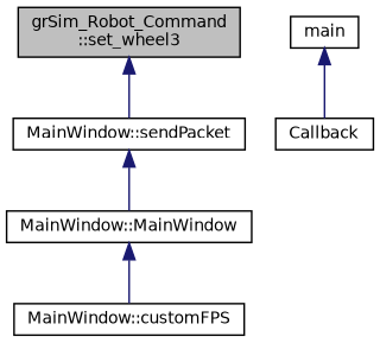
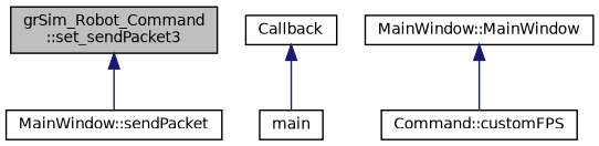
  digraph {
    rankdir=TB
    node [color=black fillcolor=white fontname=Helvetica fontsize=10 shape=record style=filled]
    edge [color=midnightblue dir=back fontname=Helvetica fontsize=10 labelfontname=Helvetica labelfontsize=10 style=solid]
-   n1 [fillcolor=grey75 fontcolor=black height=0.2 label="grSim_Robot_Command\l::set_wheel3" width=0.4]
+   n1 [fillcolor=grey75 fontcolor=black height=0.2 label="grSim_Robot_Command\l::set_sendPacket3" width=0.4]
    n2 [height=0.2 label="MainWindow::sendPacket" width=0.4]
    n3 [height=0.2 label=Callback width=0.4]
    n4 [height=0.2 label=main width=0.4]
    n5 [height=0.2 label="MainWindow::MainWindow" width=0.4]
-   n6 [height=0.2 label="MainWindow::customFPS" width=0.4]
+   n6 [height=0.2 label="Command::customFPS" width=0.4]
    n1 -> n2
-   n2 -> n5
-   n4 -> n3
+   n3 -> n4
    n5 -> n6
  }
